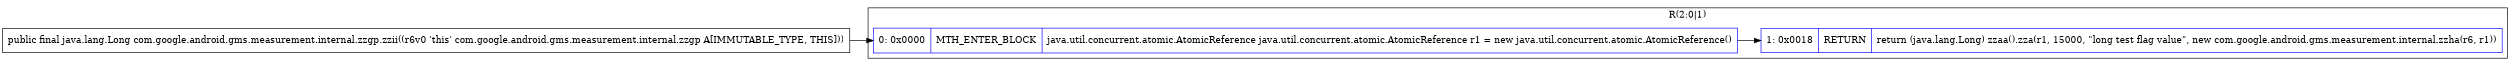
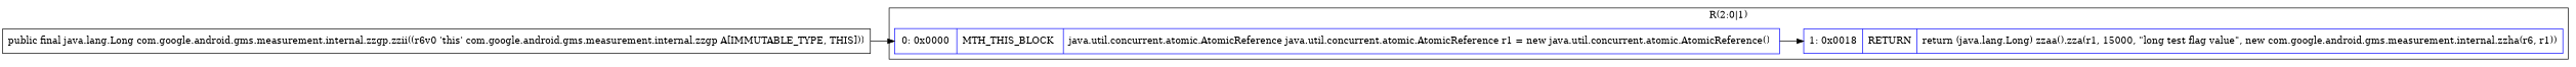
  digraph {
    rankdir=LR
    node [color=blue shape=record]
-   n1 [label="{0\:\ 0x0000|MTH_ENTER_BLOCK\l|java.util.concurrent.atomic.AtomicReference java.util.concurrent.atomic.AtomicReference r1 = new java.util.concurrent.atomic.AtomicReference()\l}"]
+   n1 [label="{0\:\ 0x0000|MTH_THIS_BLOCK\l|java.util.concurrent.atomic.AtomicReference java.util.concurrent.atomic.AtomicReference r1 = new java.util.concurrent.atomic.AtomicReference()\l}"]
    n2 [label="{1\:\ 0x0018|RETURN\l|return (java.lang.Long) zzaa().zza(r1, 15000, \"long test flag value\", new com.google.android.gms.measurement.internal.zzha(r6, r1))\l}"]
    n3 [label="{public final java.lang.Long com.google.android.gms.measurement.internal.zzgp.zzii((r6v0 'this' com.google.android.gms.measurement.internal.zzgp A[IMMUTABLE_TYPE, THIS])) }" color=""]
    subgraph cluster_1 {
      label="R(2:0|1)"
      n1
      n2
    }
    n1 -> n2
    n3 -> n1
  }
